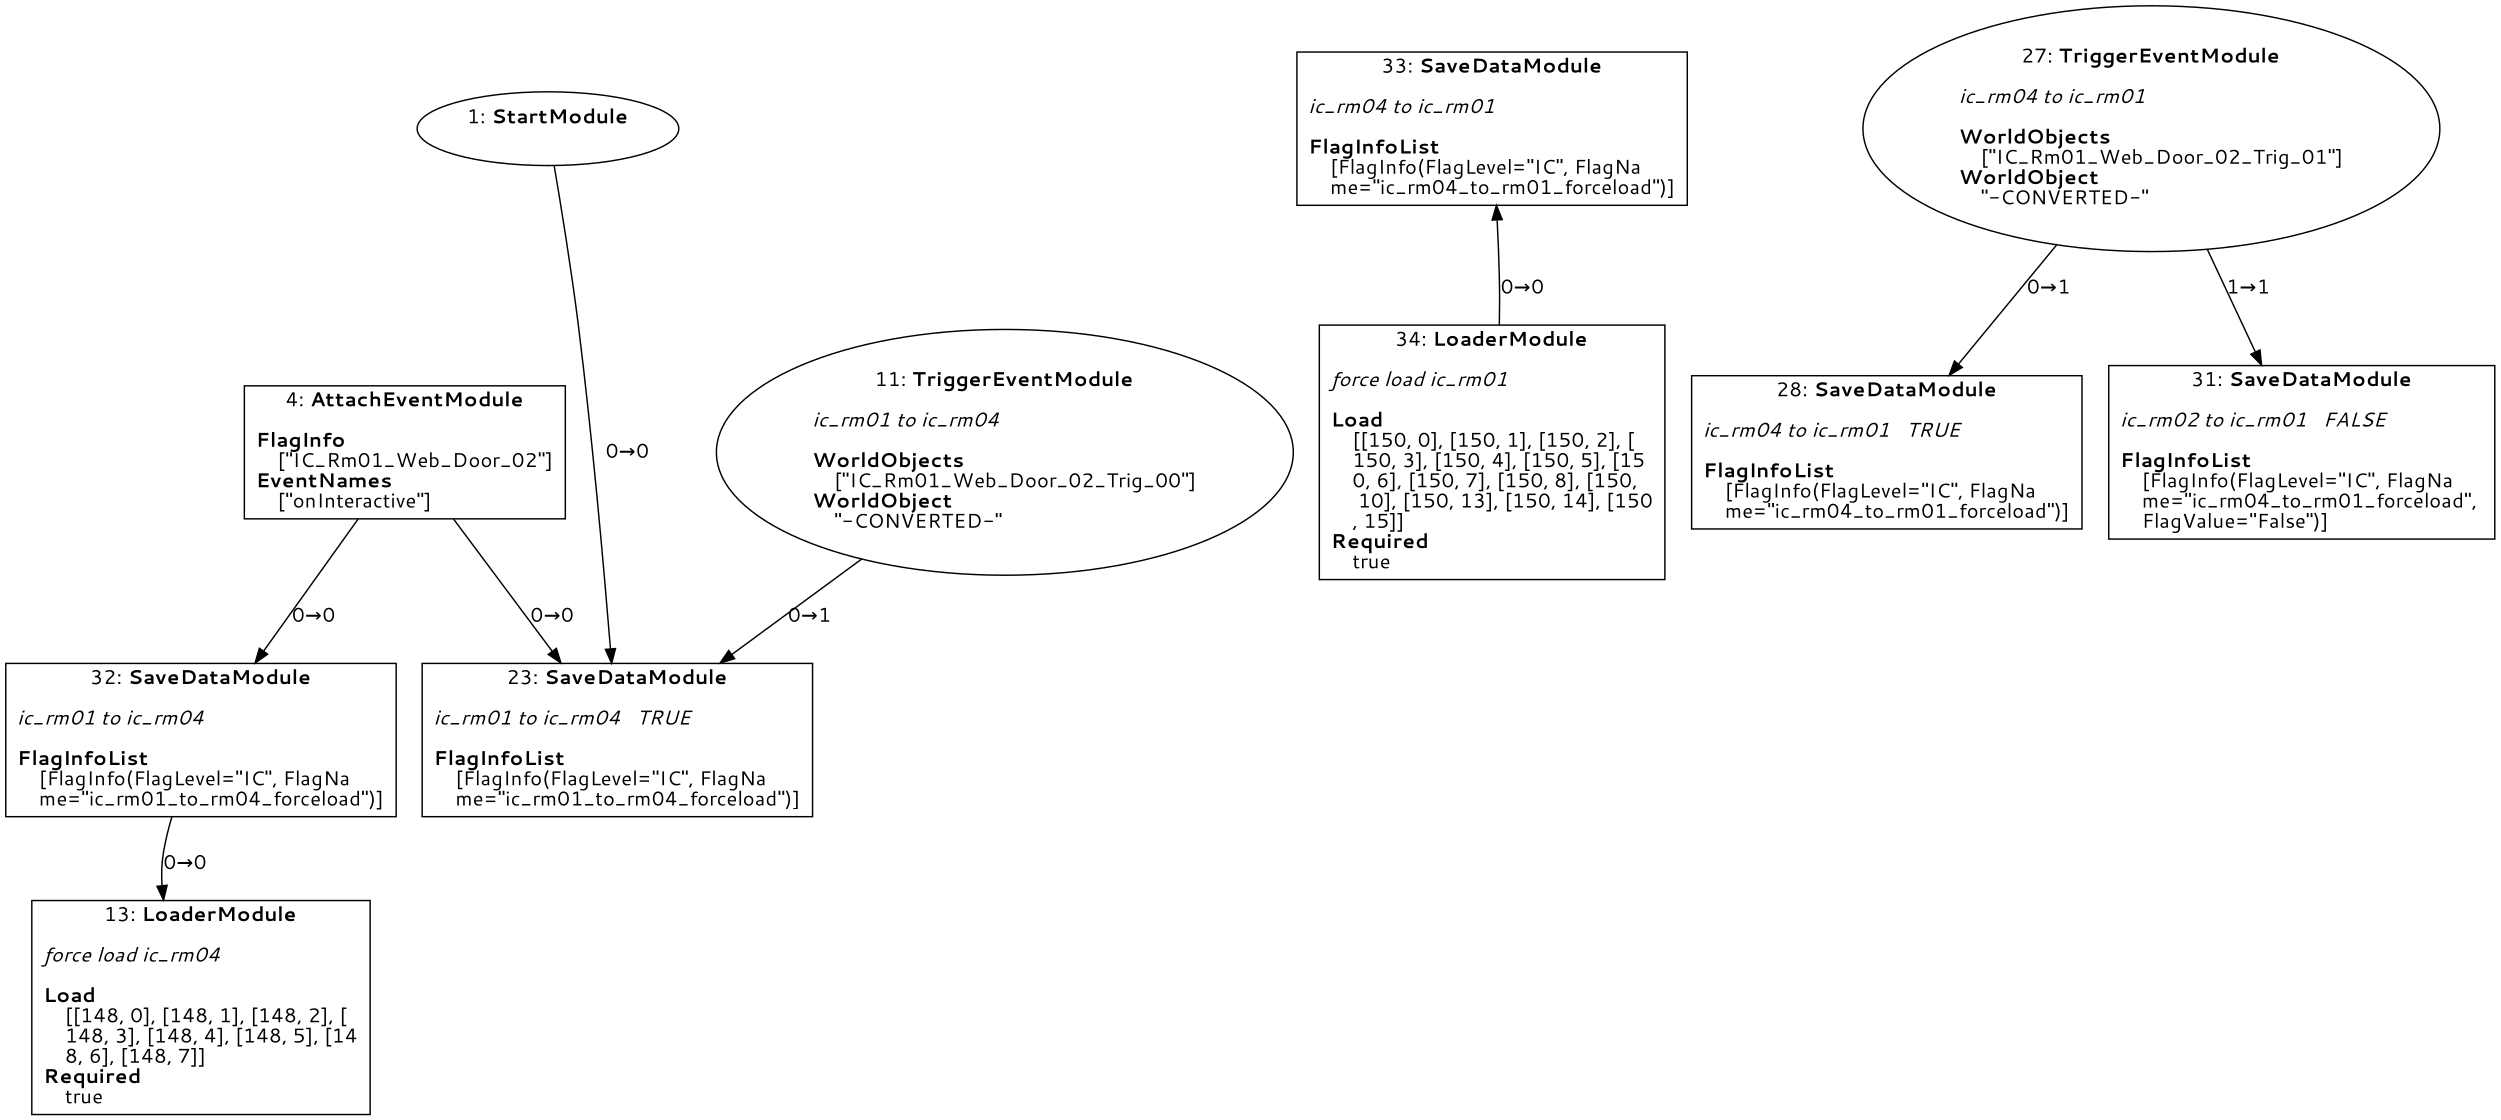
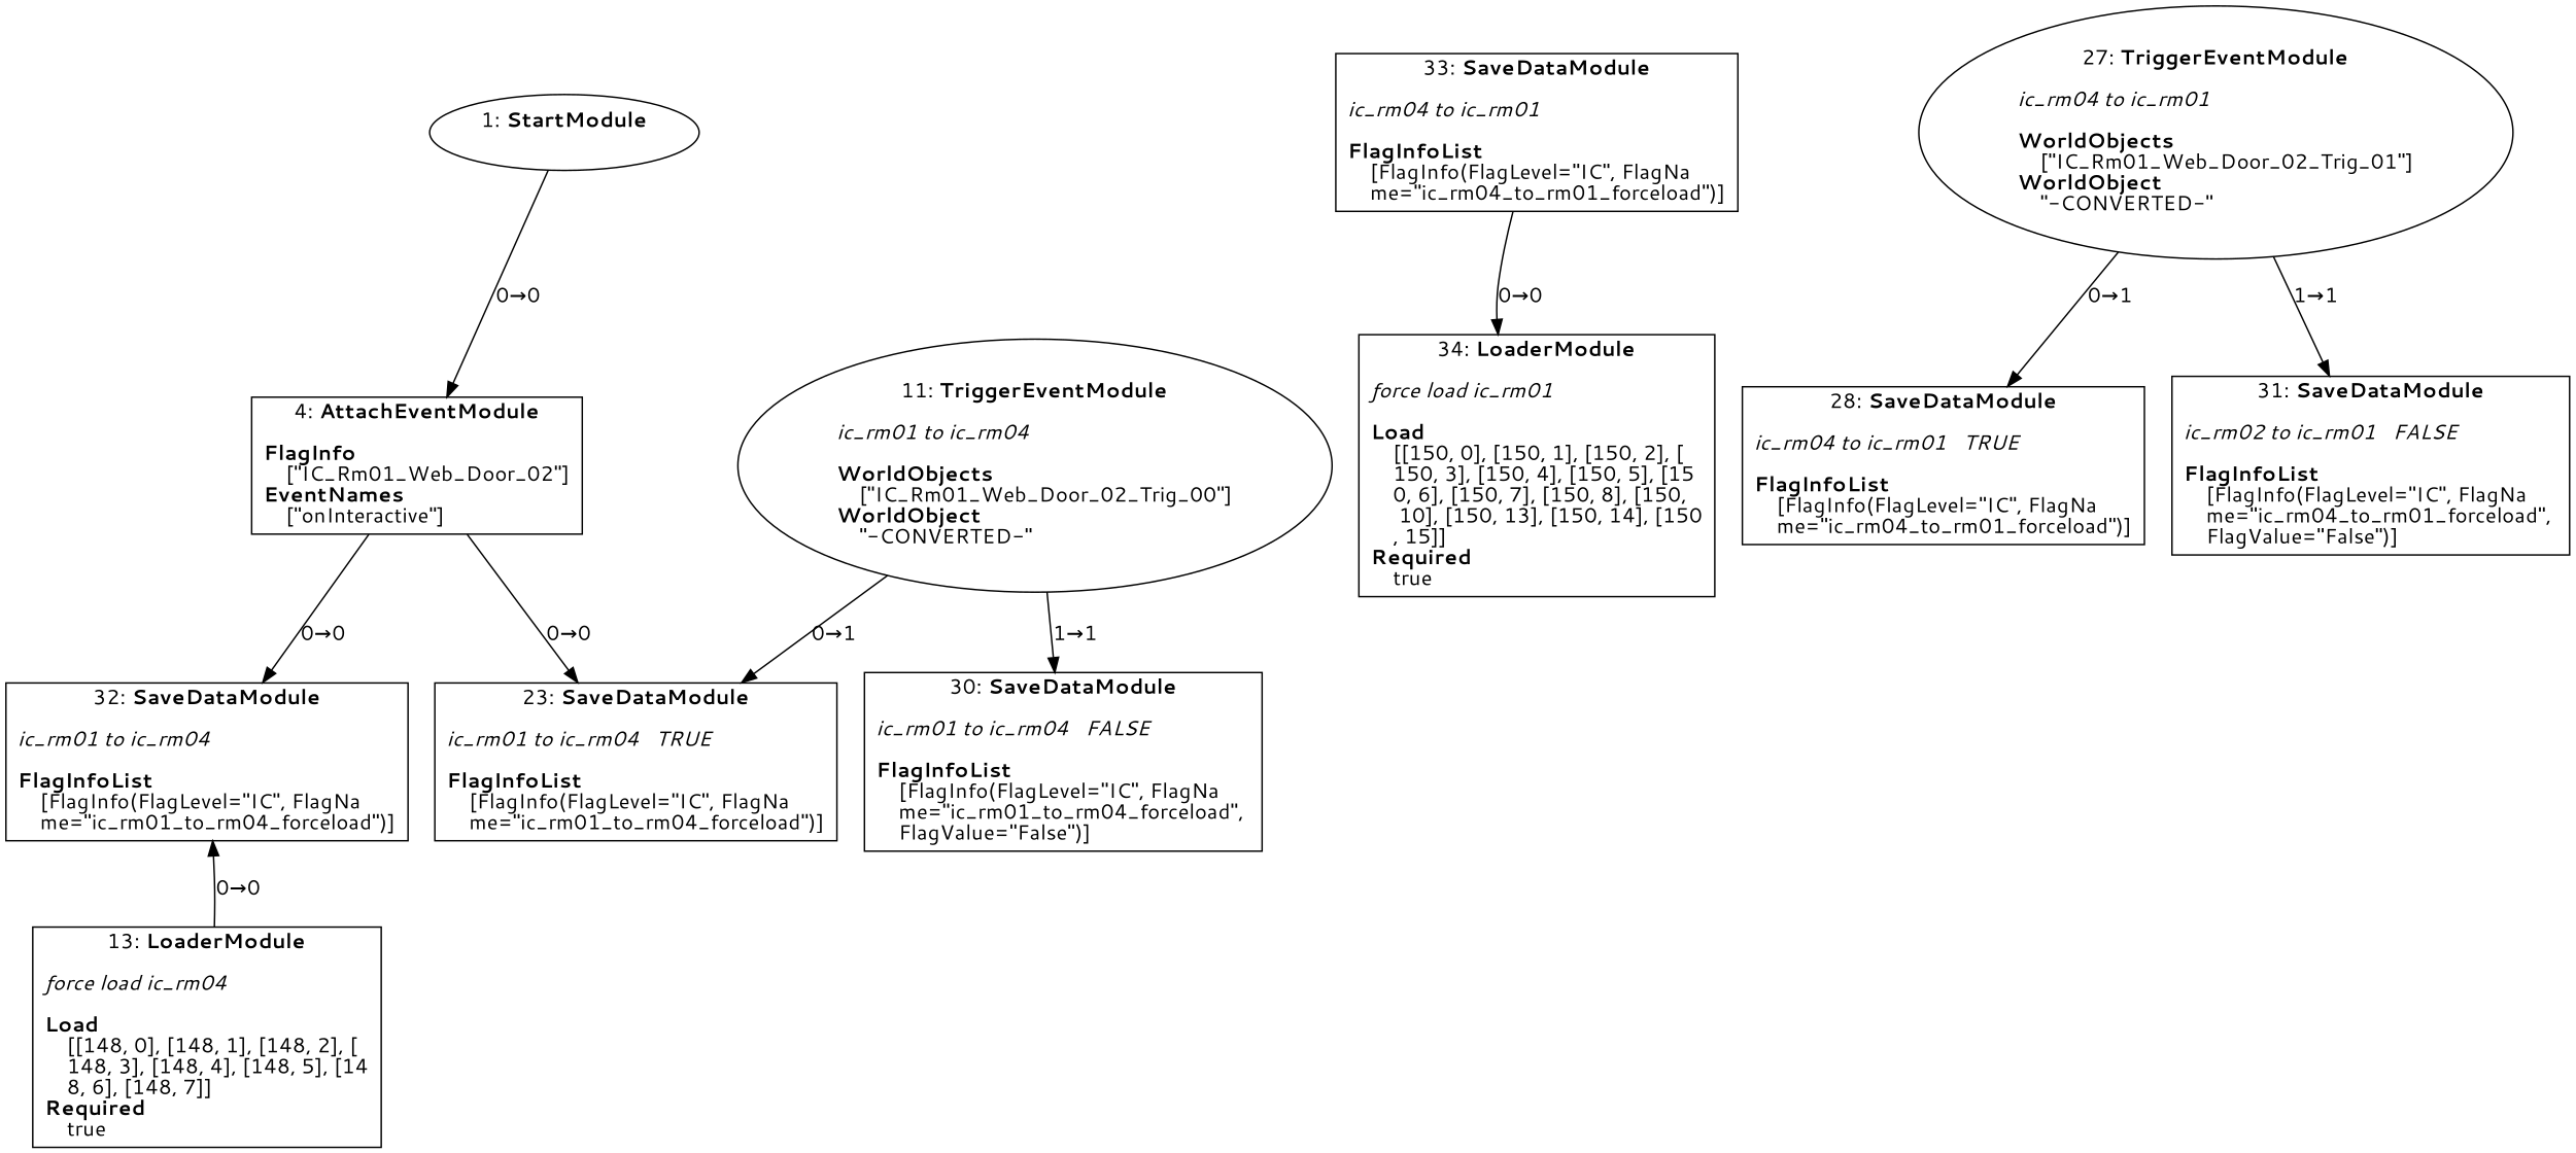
  digraph {
    fontname="Segoe UI"
    splines=spline
    node [fontname="Segoe UI" shape=box]
    edge [fontname="Segoe UI"]
    n1 [label=<1: <b>StartModule</b><br/><br/>> shape=oval]
    n2 [label=<4: <b>AttachEventModule</b><br/><br/><b>FlagInfo</b><br align="left"/>    [&quot;IC_Rm01_Web_Door_02&quot;]<br align="left"/><b>EventNames</b><br align="left"/>    [&quot;onInteractive&quot;]<br align="left"/>>]
    n3 [label=<32: <b>SaveDataModule</b><br/><br/><i>ic_rm01 to ic_rm04<br align="left"/></i><br align="left"/><b>FlagInfoList</b><br align="left"/>    [FlagInfo(FlagLevel=&quot;IC&quot;, FlagNa<br align="left"/>    me=&quot;ic_rm01_to_rm04_forceload&quot;)]<br align="left"/>>]
    n4 [label=<23: <b>SaveDataModule</b><br/><br/><i>ic_rm01 to ic_rm04   TRUE<br align="left"/></i><br align="left"/><b>FlagInfoList</b><br align="left"/>    [FlagInfo(FlagLevel=&quot;IC&quot;, FlagNa<br align="left"/>    me=&quot;ic_rm01_to_rm04_forceload&quot;)]<br align="left"/>>]
    n5 [label=<13: <b>LoaderModule</b><br/><br/><i>force load ic_rm04<br align="left"/></i><br align="left"/><b>Load</b><br align="left"/>    [[148, 0], [148, 1], [148, 2], [<br align="left"/>    148, 3], [148, 4], [148, 5], [14<br align="left"/>    8, 6], [148, 7]]<br align="left"/><b>Required</b><br align="left"/>    true<br align="left"/>>]
    n6 [label=<33: <b>SaveDataModule</b><br/><br/><i>ic_rm04 to ic_rm01<br align="left"/></i><br align="left"/><b>FlagInfoList</b><br align="left"/>    [FlagInfo(FlagLevel=&quot;IC&quot;, FlagNa<br align="left"/>    me=&quot;ic_rm04_to_rm01_forceload&quot;)]<br align="left"/>>]
    n7 [label=<34: <b>LoaderModule</b><br/><br/><i>force load ic_rm01<br align="left"/></i><br align="left"/><b>Load</b><br align="left"/>    [[150, 0], [150, 1], [150, 2], [<br align="left"/>    150, 3], [150, 4], [150, 5], [15<br align="left"/>    0, 6], [150, 7], [150, 8], [150,<br align="left"/>     10], [150, 13], [150, 14], [150<br align="left"/>    , 15]]<br align="left"/><b>Required</b><br align="left"/>    true<br align="left"/>>]
    n8 [label=<11: <b>TriggerEventModule</b><br/><br/><i>ic_rm01 to ic_rm04<br align="left"/></i><br align="left"/><b>WorldObjects</b><br align="left"/>    [&quot;IC_Rm01_Web_Door_02_Trig_00&quot;]<br align="left"/><b>WorldObject</b><br align="left"/>    &quot;-CONVERTED-&quot;<br align="left"/>> shape=oval]
+   n9 [label=<30: <b>SaveDataModule</b><br/><br/><i>ic_rm01 to ic_rm04   FALSE<br align="left"/></i><br align="left"/><b>FlagInfoList</b><br align="left"/>    [FlagInfo(FlagLevel=&quot;IC&quot;, FlagNa<br align="left"/>    me=&quot;ic_rm01_to_rm04_forceload&quot;, <br align="left"/>    FlagValue=&quot;False&quot;)]<br align="left"/>>]
    n10 [label=<27: <b>TriggerEventModule</b><br/><br/><i>ic_rm04 to ic_rm01<br align="left"/></i><br align="left"/><b>WorldObjects</b><br align="left"/>    [&quot;IC_Rm01_Web_Door_02_Trig_01&quot;]<br align="left"/><b>WorldObject</b><br align="left"/>    &quot;-CONVERTED-&quot;<br align="left"/>> shape=oval]
    n11 [label=<28: <b>SaveDataModule</b><br/><br/><i>ic_rm04 to ic_rm01   TRUE<br align="left"/></i><br align="left"/><b>FlagInfoList</b><br align="left"/>    [FlagInfo(FlagLevel=&quot;IC&quot;, FlagNa<br align="left"/>    me=&quot;ic_rm04_to_rm01_forceload&quot;)]<br align="left"/>>]
    n12 [label=<31: <b>SaveDataModule</b><br/><br/><i>ic_rm02 to ic_rm01   FALSE<br align="left"/></i><br align="left"/><b>FlagInfoList</b><br align="left"/>    [FlagInfo(FlagLevel=&quot;IC&quot;, FlagNa<br align="left"/>    me=&quot;ic_rm04_to_rm01_forceload&quot;, <br align="left"/>    FlagValue=&quot;False&quot;)]<br align="left"/>>]
-   n1 -> n4 [label="0→0"]
+   n1 -> n2 [label="0→0"]
    n2 -> n3 [label="0→0"]
    n2 -> n4 [label="0→0"]
-   n3 -> n5 [label="0→0"]
-   n7 -> n6 [label="0→0"]
+   n5 -> n3 [label="0→0"]
+   n6 -> n7 [label="0→0"]
    n8 -> n4 [label="0→1"]
+   n8 -> n9 [label="1→1"]
    n10 -> n11 [label="0→1"]
    n10 -> n12 [label="1→1"]
  }
